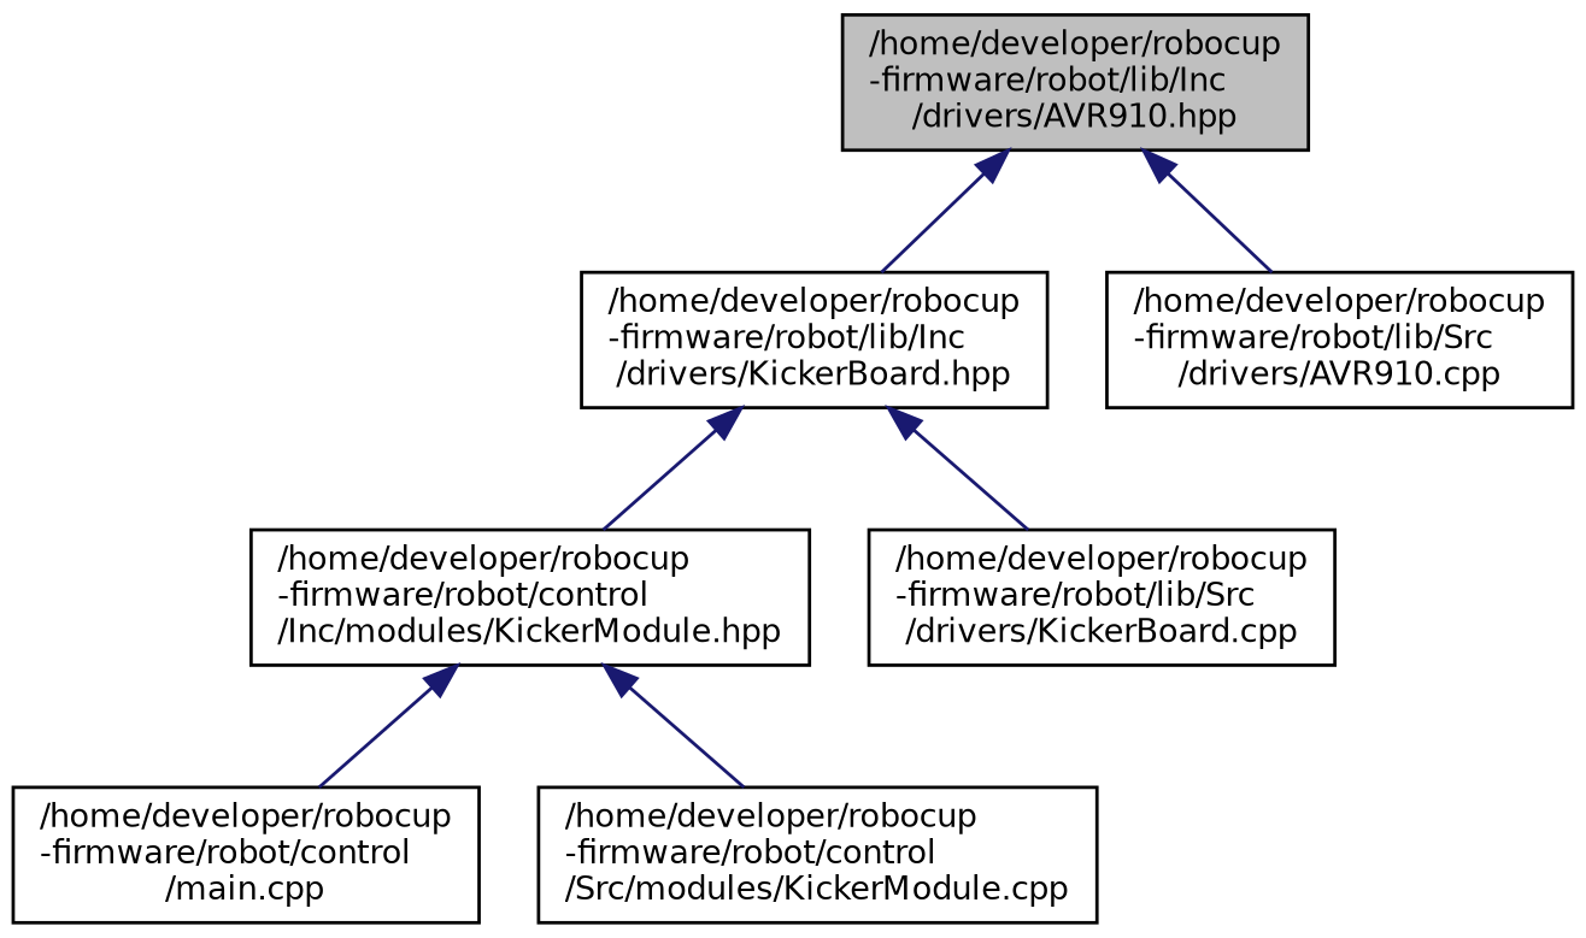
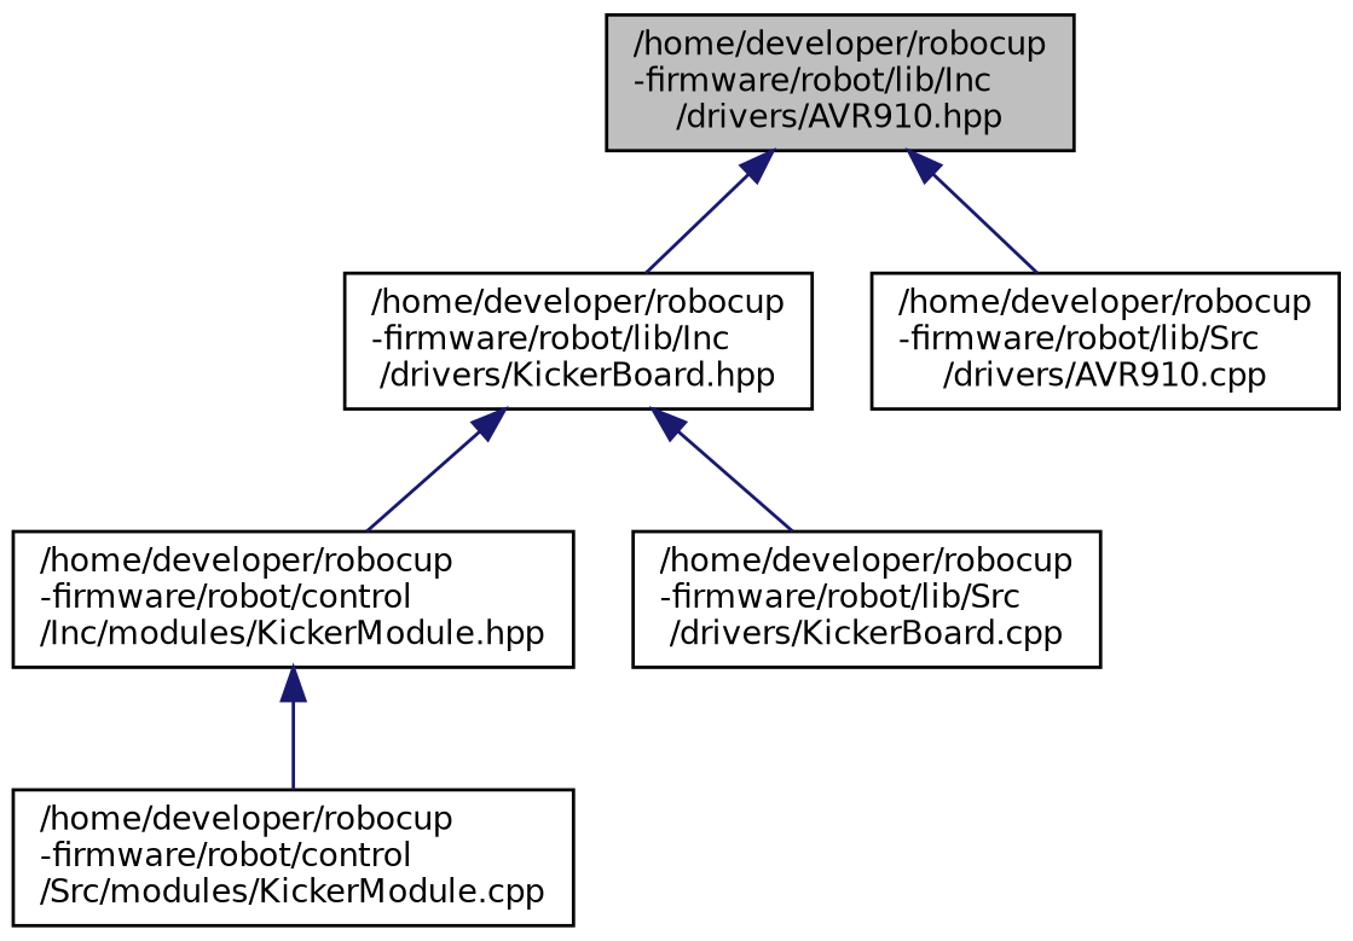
  digraph {
    node [color=black fillcolor=white fontname=Helvetica fontsize=10 shape=record style=filled]
    edge [color=midnightblue dir=back fontname=Helvetica fontsize=10 labelfontname=Helvetica labelfontsize=10 style=solid]
    n1 [fillcolor=grey75 fontcolor=black height=0.2 label="/home/developer/robocup\l-firmware/robot/lib/Inc\l/drivers/AVR910.hpp" width=0.4]
    n2 [height=0.2 label="/home/developer/robocup\l-firmware/robot/lib/Inc\l/drivers/KickerBoard.hpp" width=0.4]
    n3 [height=0.2 label="/home/developer/robocup\l-firmware/robot/lib/Src\l/drivers/AVR910.cpp" width=0.4]
    n4 [height=0.2 label="/home/developer/robocup\l-firmware/robot/control\l/Inc/modules/KickerModule.hpp" width=0.4]
    n5 [height=0.2 label="/home/developer/robocup\l-firmware/robot/lib/Src\l/drivers/KickerBoard.cpp" width=0.4]
-   n6 [height=0.2 label="/home/developer/robocup\l-firmware/robot/control\l/main.cpp" width=0.4]
    n7 [height=0.2 label="/home/developer/robocup\l-firmware/robot/control\l/Src/modules/KickerModule.cpp" width=0.4]
    n1 -> n2
    n1 -> n3
    n2 -> n4
    n2 -> n5
-   n4 -> n6
    n4 -> n7
  }
